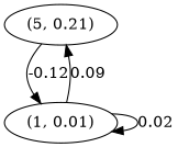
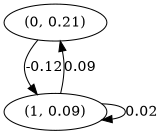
  digraph {
-   n1 [label="(5, 0.21)"]
-   n2 [label="(1, 0.01)"]
+   n1 [label="(0, 0.21)"]
+   n2 [label="(1, 0.09)"]
    n1 -> n2 [label=-0.12]
    n2 -> n1 [label=0.09]
    n2 -> n2 [label=0.02]
  }
